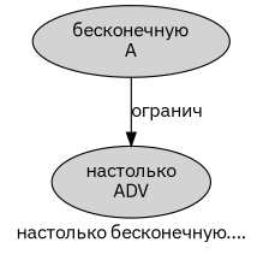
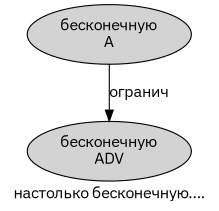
  digraph {
    label="настолько бесконечную…."
    fontname="IBM Plex Sans"
    node [fillcolor=lightgray penwidth=1 shape=ellipse style=filled fontname="IBM Plex Sans"]
-   n1 [label="настолько\nADV"]
+   n1 [label="бесконечную\nADV"]
    n2 [label="бесконечную\nA"]
    n2 -> n1 [label="огранич" fontname="IBM Plex Sans"]
  }
